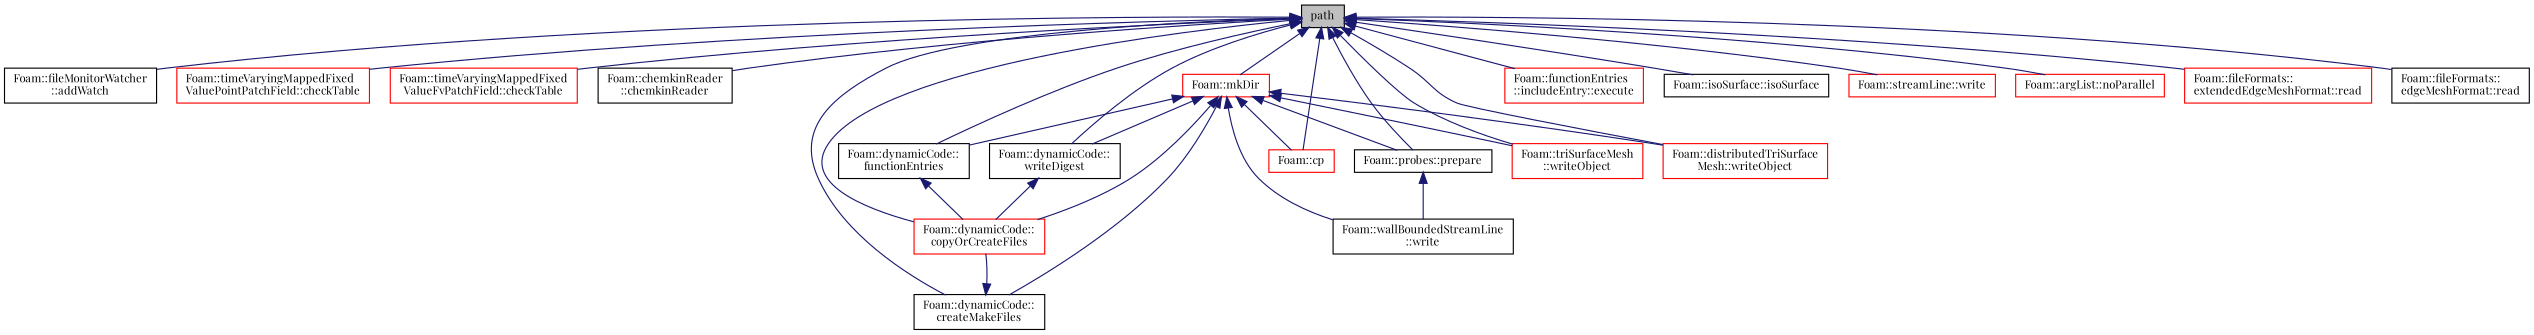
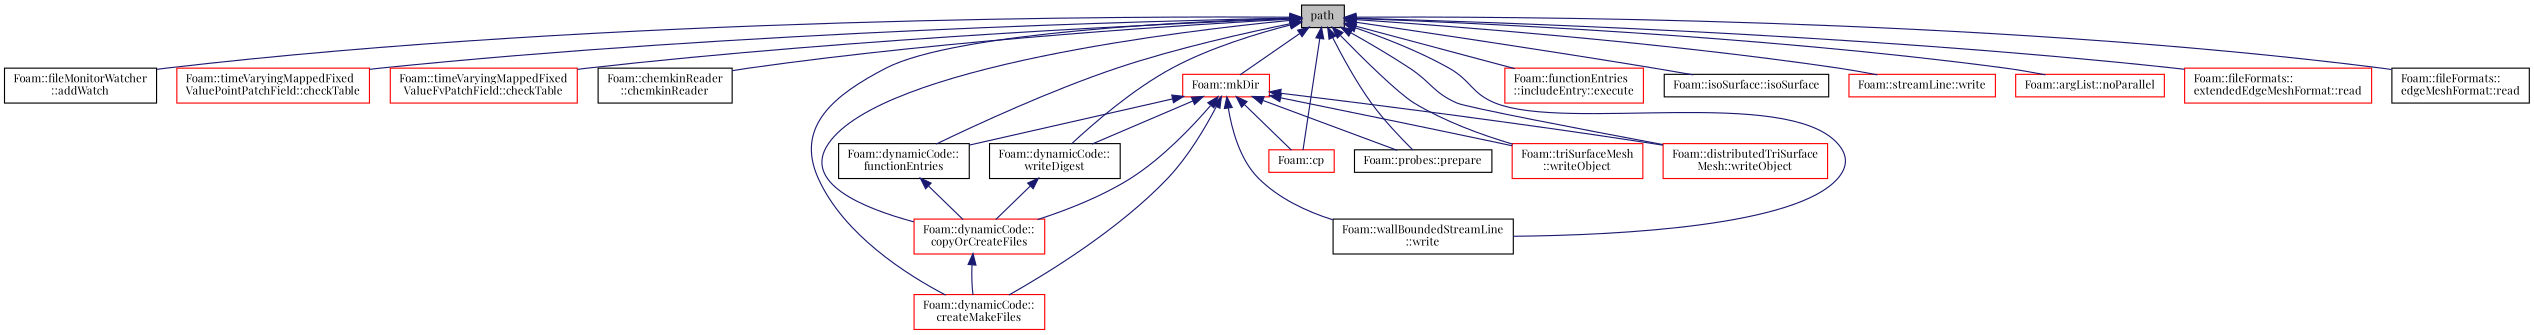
  digraph {
    fontname="Playfair Display"
    rankdir=TB
    node [color=red fontname="Playfair Display" fontsize=10 shape=record]
    edge [color=midnightblue dir=back fontname="Playfair Display" fontsize=10 labelfontname=FreeSans labelfontsize=10 style=solid]
    n1 [color=black fillcolor=grey75 fontcolor=black height=0.2 label=path style=filled width=0.4]
    n2 [color=black height=0.2 label="Foam::fileMonitorWatcher\l::addWatch" width=0.4]
    n3 [height=0.2 label="Foam::timeVaryingMappedFixed\lValuePointPatchField::checkTable" width=0.4]
    n4 [height=0.2 label="Foam::timeVaryingMappedFixed\lValueFvPatchField::checkTable" width=0.4]
    n5 [color=black height=0.2 label="Foam::chemkinReader\l::chemkinReader" width=0.4]
    n6 [height=0.2 label="Foam::dynamicCode::\lcopyOrCreateFiles" width=0.4]
    n7 [height=0.2 label="Foam::cp" width=0.4]
-   n8 [color=black height=0.2 label="Foam::dynamicCode::\lcreateMakeFiles" width=0.4]
+   n8 [height=0.2 label="Foam::dynamicCode::\lcreateMakeFiles" width=0.4]
    n9 [color=black height=0.2 label="Foam::dynamicCode::\lfunctionEntries" width=0.4]
    n10 [height=0.2 label="Foam::functionEntries\l::includeEntry::execute" width=0.4]
    n11 [color=black height=0.2 label="Foam::isoSurface::isoSurface" width=0.4]
    n12 [height=0.2 label="Foam::mkDir" width=0.4]
    n13 [color=black height=0.2 label="Foam::probes::prepare" width=0.4]
    n14 [height=0.2 label="Foam::streamLine::write" width=0.4]
    n15 [color=black height=0.2 label="Foam::wallBoundedStreamLine\l::write" width=0.4]
    n16 [color=black height=0.2 label="Foam::dynamicCode::\lwriteDigest" width=0.4]
    n17 [height=0.2 label="Foam::triSurfaceMesh\l::writeObject" width=0.4]
    n18 [height=0.2 label="Foam::distributedTriSurface\lMesh::writeObject" width=0.4]
    n19 [height=0.2 label="Foam::argList::noParallel" width=0.4]
    n20 [height=0.2 label="Foam::fileFormats::\lextendedEdgeMeshFormat::read" width=0.4]
    n21 [color=black height=0.2 label="Foam::fileFormats::\ledgeMeshFormat::read" width=0.4]
    n1 -> n2
    n1 -> n3
    n1 -> n4
    n1 -> n5
    n1 -> n6
    n1 -> n7
    n1 -> n8
    n1 -> n9
    n1 -> n10
    n1 -> n11
    n1 -> n12
    n1 -> n13
    n1 -> n14
-   n13 -> n15
+   n1 -> n15
    n1 -> n16
    n1 -> n17
    n1 -> n18
    n1 -> n19
    n1 -> n20
    n1 -> n21
-   n8 -> n6
+   n6 -> n8
    n9 -> n6
    n12 -> n6
    n12 -> n7
    n12 -> n8
    n12 -> n9
    n12 -> n13
    n12 -> n15
    n12 -> n16
    n12 -> n17
    n12 -> n18
    n16 -> n6
  }
